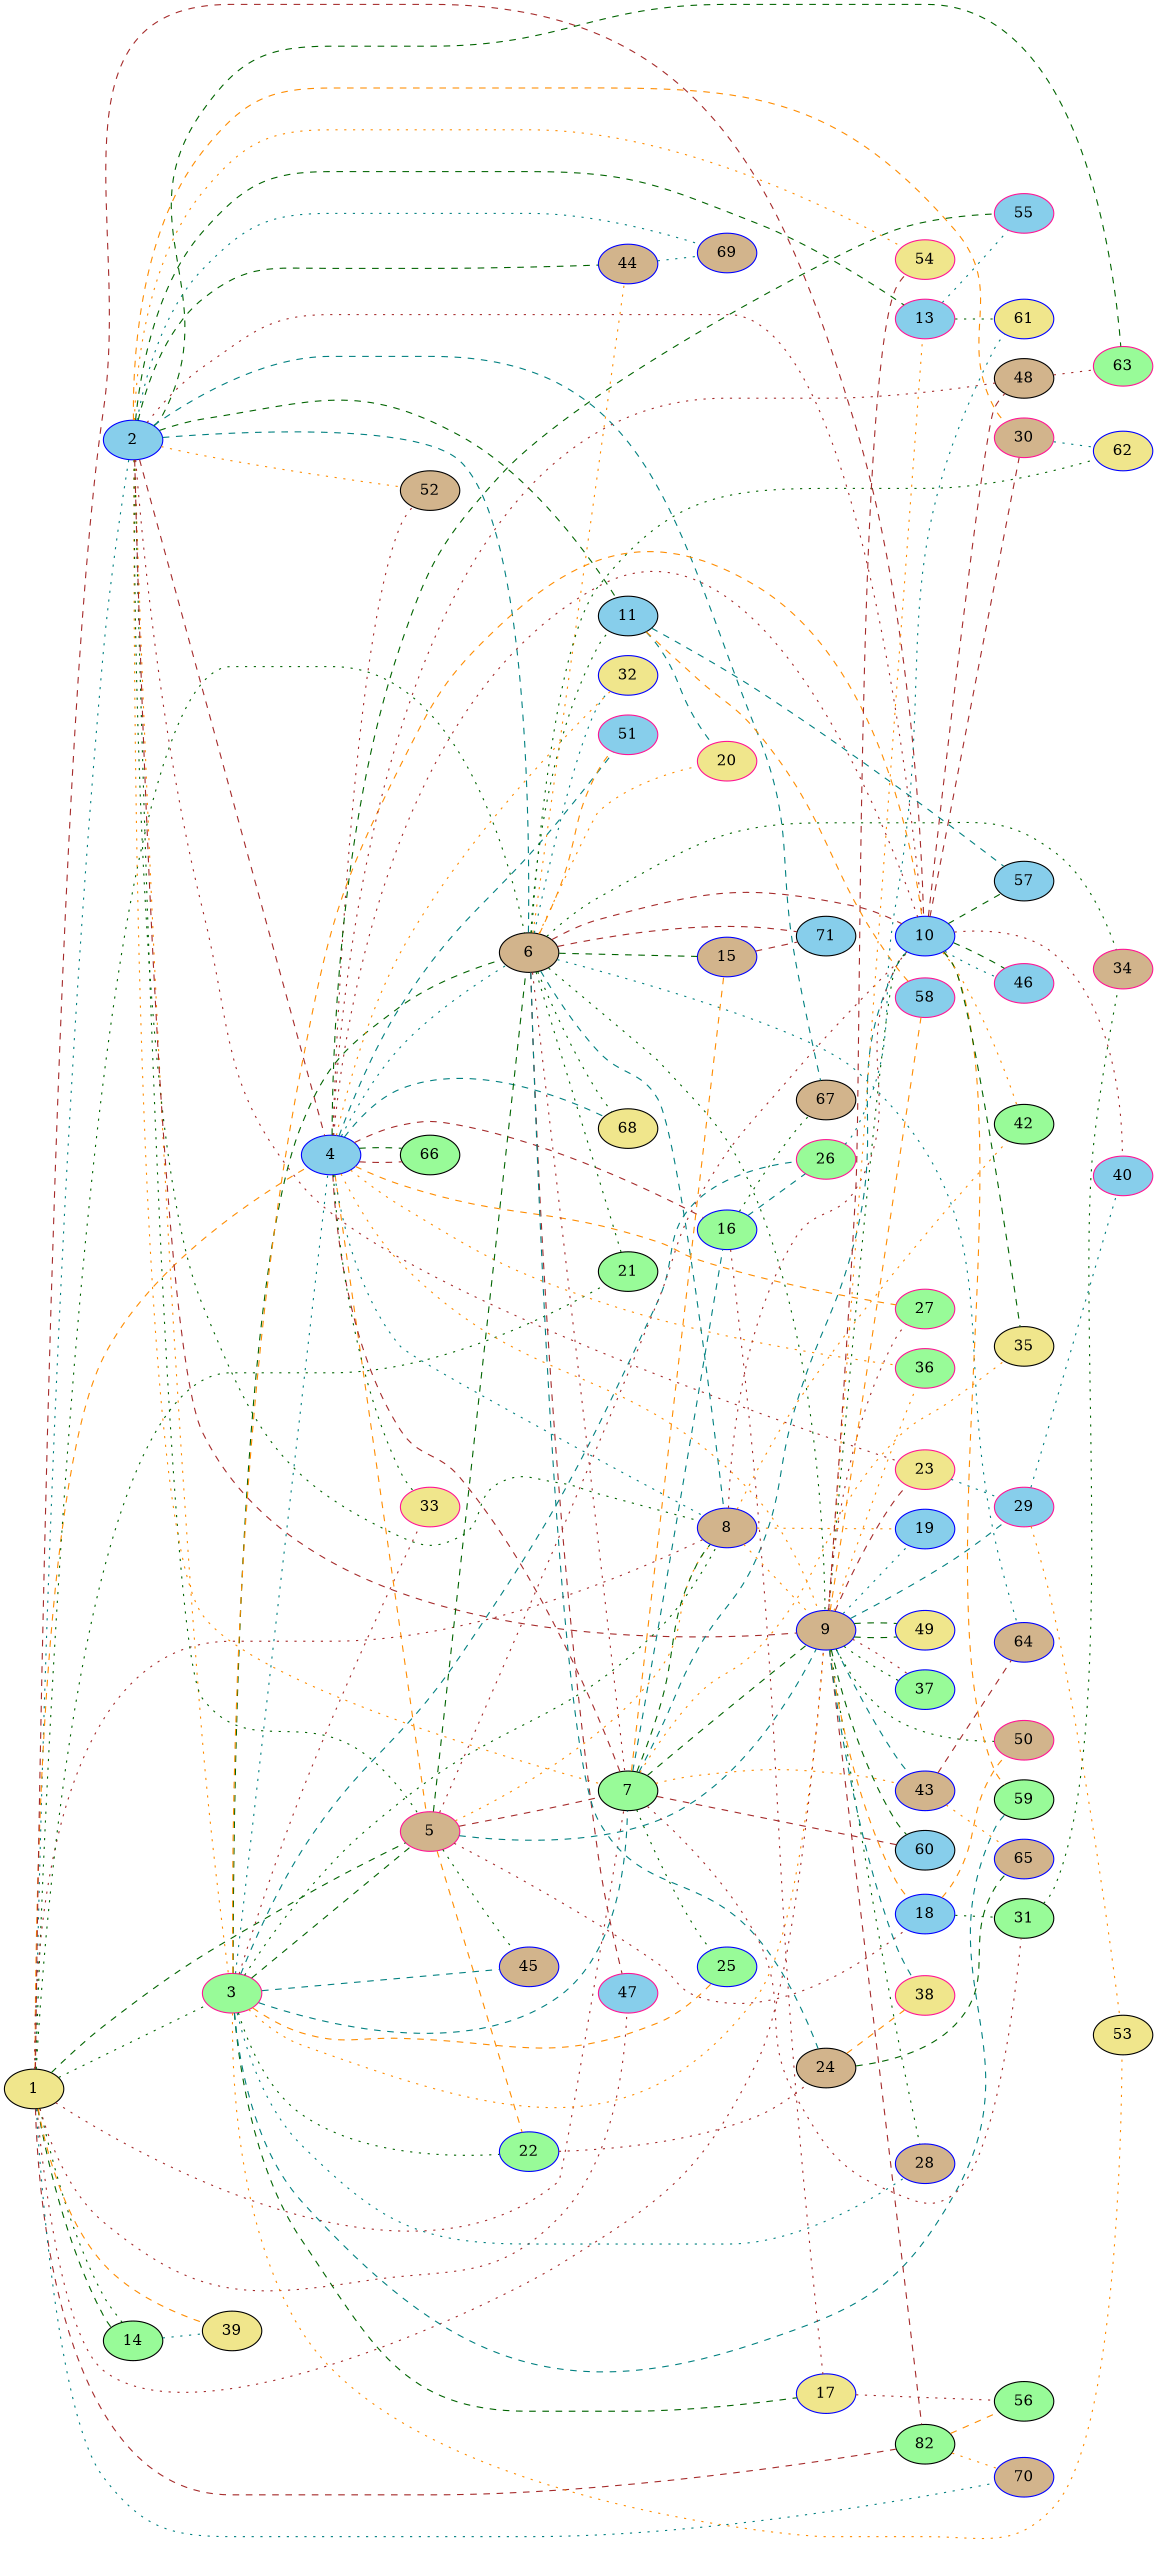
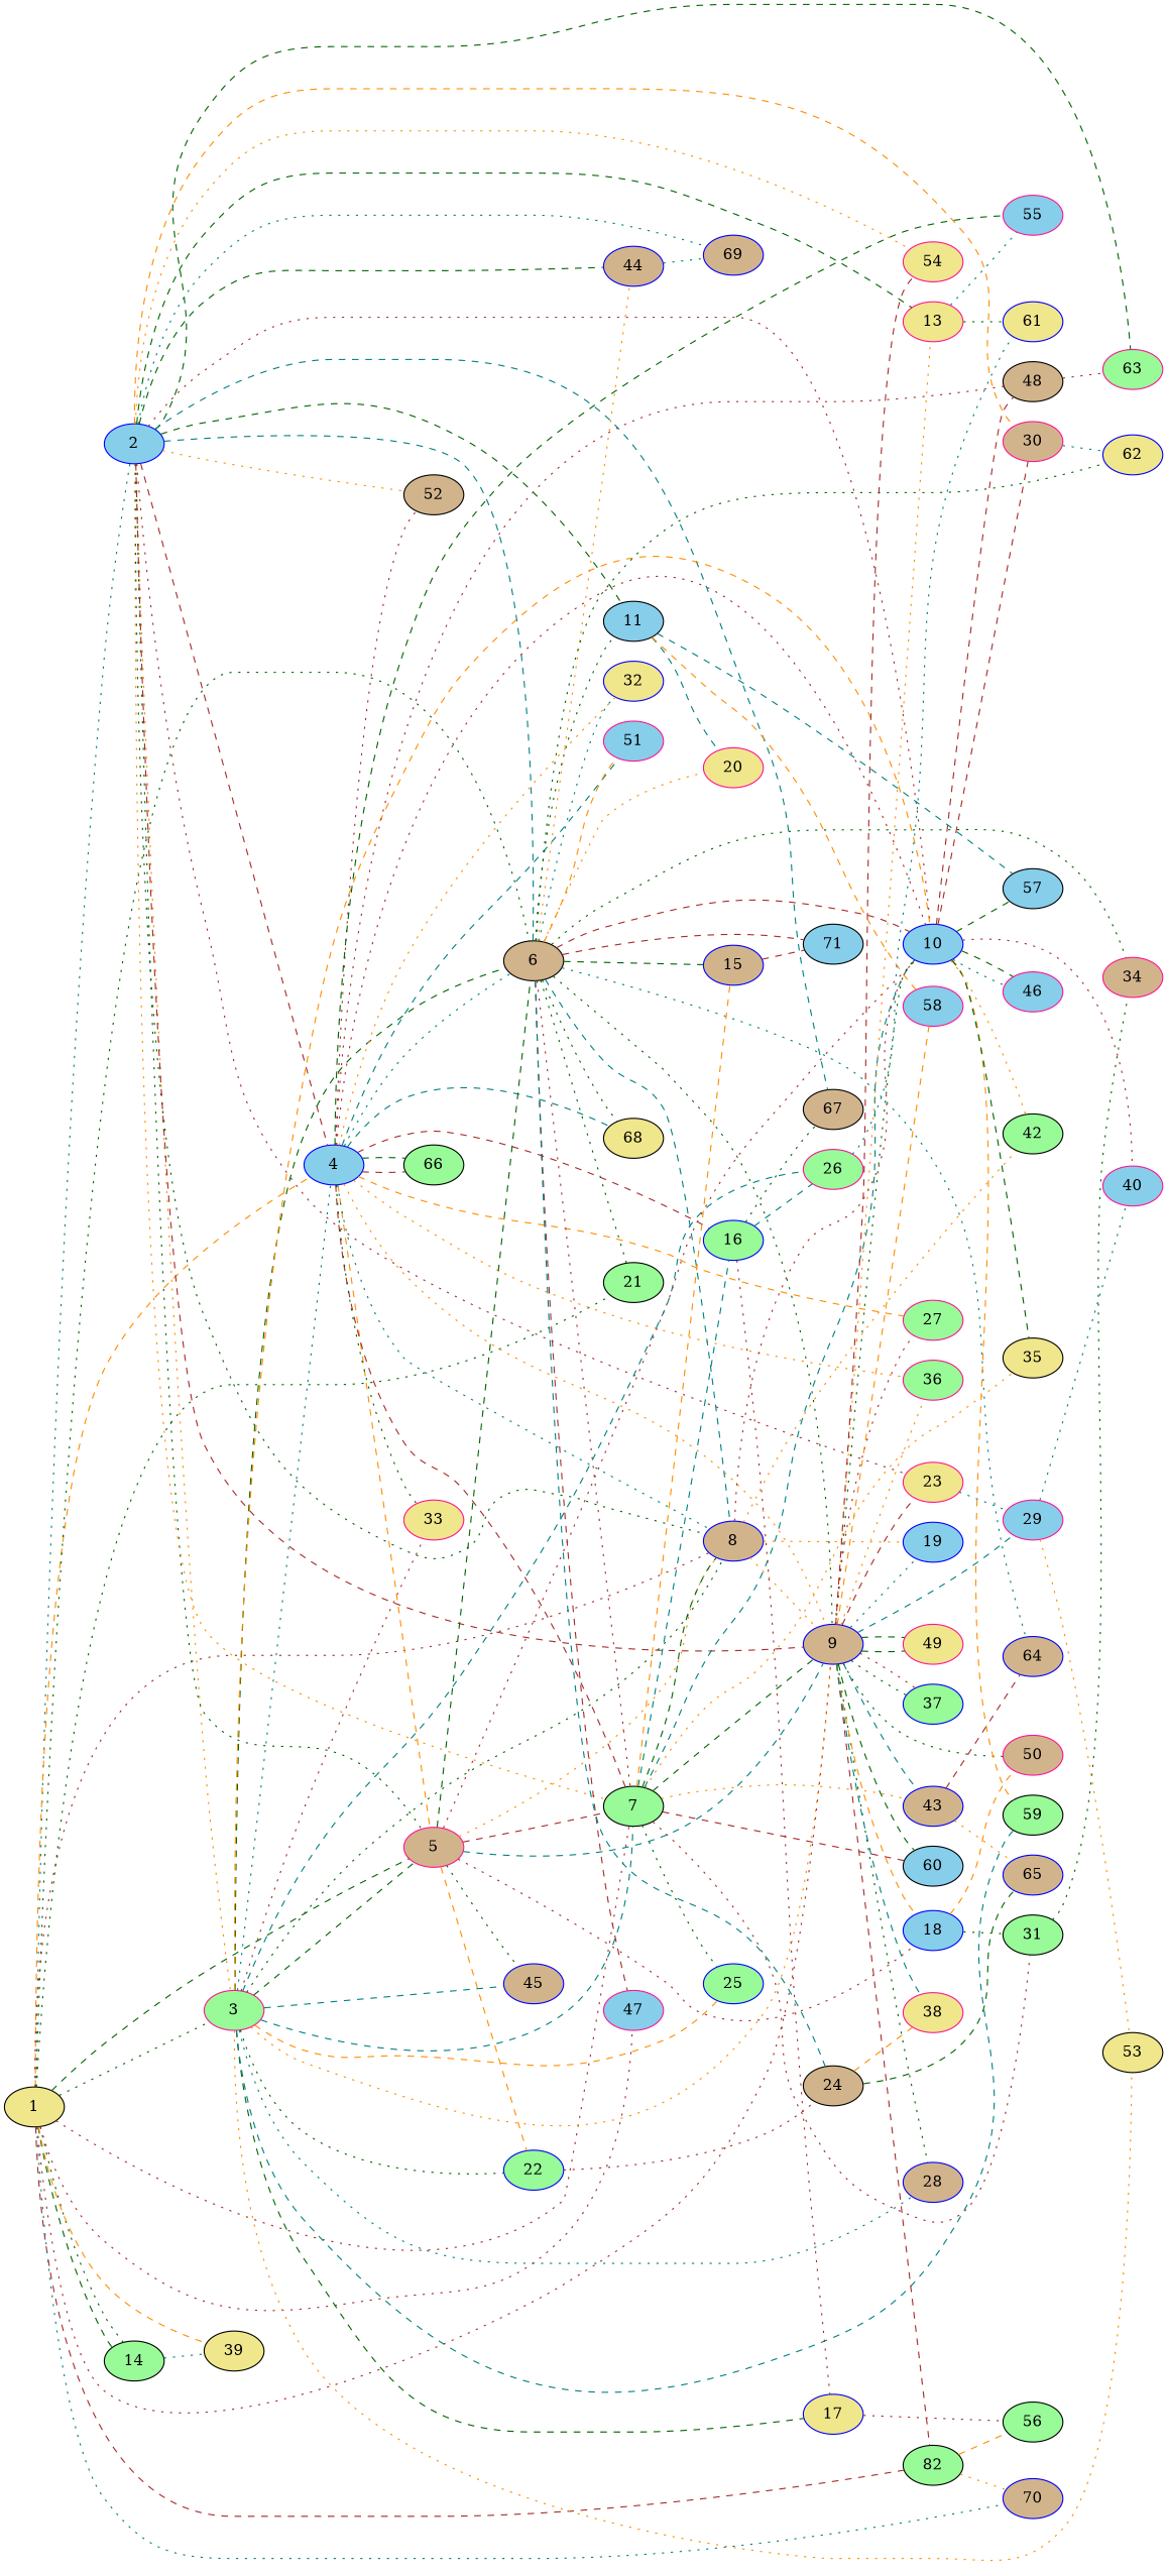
  graph {
    rankdir=LR
    node [color=blue fillcolor=tan style=filled]
    edge [color=darkgreen style=dotted]
    1 [color=black fillcolor=khaki]
    2 [fillcolor=skyblue]
    3 [color=deeppink fillcolor=palegreen]
    4 [fillcolor=skyblue]
    5 [color=deeppink]
    6 [color=black]
    7 [color=black fillcolor=palegreen]
    8
    9
    10 [fillcolor=skyblue]
    n11 [color=black fillcolor=palegreen label=82]
    14 [color=black fillcolor=palegreen]
    21 [color=black fillcolor=palegreen]
    39 [color=black fillcolor=khaki]
    47 [color=deeppink fillcolor=skyblue]
    70
    11 [color=black fillcolor=skyblue]
-   13 [color=deeppink fillcolor=skyblue]
+   13 [color=deeppink fillcolor=khaki]
    23 [color=deeppink fillcolor=khaki]
    30 [color=deeppink]
    44
    52 [color=black]
    54 [color=deeppink fillcolor=khaki]
    63 [color=deeppink fillcolor=palegreen]
    67 [color=black]
    69
    17 [fillcolor=khaki]
    22 [fillcolor=palegreen]
    25 [fillcolor=palegreen]
    26 [color=deeppink fillcolor=palegreen]
    28
    33 [color=deeppink fillcolor=khaki]
    45
    53 [color=black fillcolor=khaki]
    59 [color=black fillcolor=palegreen]
    16 [fillcolor=palegreen]
    27 [color=deeppink fillcolor=palegreen]
    32 [fillcolor=khaki]
    36 [color=deeppink fillcolor=palegreen]
    48 [color=black]
    51 [color=deeppink fillcolor=skyblue]
    55 [color=deeppink fillcolor=skyblue]
    66 [color=black fillcolor=palegreen]
    68 [color=black fillcolor=khaki]
    18 [fillcolor=skyblue]
    15
    20 [color=deeppink fillcolor=khaki]
    24 [color=black]
    34 [color=deeppink]
    62 [fillcolor=khaki]
    64
    71 [color=black fillcolor=skyblue]
    31 [color=black fillcolor=palegreen]
    35 [color=black fillcolor=khaki]
    43
    60 [color=black fillcolor=skyblue]
    19 [fillcolor=skyblue]
    42 [color=black fillcolor=palegreen]
    29 [color=deeppink fillcolor=skyblue]
    37 [fillcolor=palegreen]
    38 [color=deeppink fillcolor=khaki]
-   49 [fillcolor=khaki]
+   49 [color=deeppink fillcolor=khaki]
    50 [color=deeppink]
    58 [color=deeppink fillcolor=skyblue]
    40 [color=deeppink fillcolor=skyblue]
    46 [color=deeppink fillcolor=skyblue]
    57 [color=black fillcolor=skyblue]
    56 [color=black fillcolor=palegreen]
    61 [fillcolor=khaki]
    65
    1 -- 2 [color=teal]
    1 -- 3
    1 -- 4 [color=darkorange style=dashed]
    1 -- 5 [style=dashed]
    1 -- 6
    1 -- 7 [color=brown]
    1 -- 8 [color=brown]
    1 -- 9 [color=brown]
-   1 -- 10 [color=brown style=dashed]
    1 -- n11 [color=brown style=dashed]
    1 -- 14 [style=dashed]
    1 -- 14
    1 -- 21
    1 -- 39 [color=darkorange style=dashed]
    1 -- 47 [color=brown]
    1 -- 70 [color=teal]
    2 -- 3 [color=darkorange]
    2 -- 4 [color=brown style=dashed]
    2 -- 5
    2 -- 6 [color=teal style=dashed]
    2 -- 7 [color=darkorange]
    2 -- 8
    2 -- 9 [color=brown style=dashed]
    2 -- 10 [color=brown]
    2 -- 11 [style=dashed]
    2 -- 13 [style=dashed]
    2 -- 23 [color=brown]
    2 -- 30 [color=darkorange style=dashed]
    2 -- 44 [style=dashed]
    2 -- 52 [color=darkorange]
    2 -- 54 [color=darkorange]
    2 -- 63 [style=dashed]
    2 -- 67 [color=teal style=dashed]
    2 -- 69 [color=teal]
    3 -- 4 [color=teal]
    3 -- 5 [style=dashed]
    3 -- 6 [style=dashed]
    3 -- 7 [color=teal style=dashed]
    3 -- 8
    3 -- 9 [color=darkorange]
    3 -- 10 [color=darkorange style=dashed]
    3 -- 17 [style=dashed]
    3 -- 22
    3 -- 25 [color=darkorange style=dashed]
    3 -- 26 [color=teal style=dashed]
    3 -- 28 [color=teal]
    3 -- 33 [color=brown]
    3 -- 45 [color=teal style=dashed]
    3 -- 53 [color=darkorange]
    3 -- 59 [color=teal style=dashed]
    4 -- 5 [color=darkorange style=dashed]
    4 -- 6 [color=teal]
    4 -- 7 [color=brown style=dashed]
    4 -- 8 [color=teal]
    4 -- 9 [color=darkorange]
    4 -- 10 [color=brown]
    4 -- 52 [color=brown]
    4 -- 33
    4 -- 16 [color=brown style=dashed]
    4 -- 27 [color=darkorange style=dashed]
    4 -- 32 [color=darkorange]
    4 -- 36 [color=darkorange]
    4 -- 48 [color=brown]
    4 -- 51 [color=teal style=dashed]
    4 -- 55 [style=dashed]
    4 -- 66 [color=brown style=dashed]
    4 -- 66 [style=dashed]
    4 -- 68 [color=teal style=dashed]
    5 -- 6 [style=dashed]
    5 -- 7 [color=brown style=dashed]
    5 -- 8 [color=darkorange]
    5 -- 9 [color=teal style=dashed]
    5 -- 10 [color=brown]
    5 -- 22 [color=darkorange style=dashed]
    5 -- 45
    5 -- 18 [color=brown]
    6 -- 7 [color=brown]
    6 -- 8 [color=teal style=dashed]
    6 -- 9
    6 -- 10 [color=brown style=dashed]
    6 -- 21
    6 -- 47 [color=brown style=dashed]
    6 -- 11
    6 -- 44 [color=darkorange]
    6 -- 32 [color=teal]
    6 -- 51 [color=darkorange style=dashed]
    6 -- 68
    6 -- 15 [style=dashed]
    6 -- 20 [color=darkorange]
    6 -- 24 [color=teal style=dashed]
    6 -- 34
    6 -- 62
    6 -- 64 [color=teal]
    6 -- 71 [color=brown style=dashed]
    7 -- 8 [style=dashed]
    7 -- 9 [style=dashed]
    7 -- 10 [color=teal style=dashed]
    7 -- 25
    7 -- 16 [color=teal style=dashed]
    7 -- 15 [color=darkorange style=dashed]
    7 -- 31 [color=brown]
    7 -- 35 [color=darkorange]
    7 -- 43 [color=darkorange]
    7 -- 60 [color=brown style=dashed]
    8 -- 9 [color=darkorange]
    8 -- 10 [color=brown]
    8 -- 19 [color=darkorange]
    8 -- 42 [color=darkorange]
    9 -- 10
    9 -- n11 [color=brown style=dashed]
    9 -- 13 [color=darkorange]
    9 -- 23 [color=brown style=dashed]
    9 -- 54 [color=brown style=dashed]
    9 -- 28
    9 -- 27 [color=brown]
    9 -- 36 [color=darkorange]
    9 -- 18 [color=darkorange style=dashed]
    9 -- 43 [color=teal style=dashed]
    9 -- 60 [style=dashed]
    9 -- 19 [color=teal]
    9 -- 29 [color=teal style=dashed]
    9 -- 37
    9 -- 37 [color=brown]
    9 -- 38 [color=teal style=dashed]
    9 -- 49 [style=dashed]
    9 -- 49 [style=dashed]
    9 -- 50
    9 -- 58 [color=darkorange style=dashed]
    10 -- 30 [color=brown style=dashed]
    10 -- 59 [color=darkorange style=dashed]
    10 -- 48 [color=brown style=dashed]
    10 -- 35 [style=dashed]
    10 -- 42 [color=darkorange]
    10 -- 40 [color=brown]
    10 -- 46 [color=teal]
    10 -- 46 [style=dashed]
    10 -- 57 [style=dashed]
    n11 -- 70 [color=darkorange]
    n11 -- 56 [color=darkorange style=dashed]
    14 -- 39 [color=teal]
    11 -- 20 [color=teal style=dashed]
    11 -- 58 [color=darkorange style=dashed]
    11 -- 57 [color=teal style=dashed]
    13 -- 55 [color=teal]
    13 -- 61
    23 -- 29 [color=teal]
    30 -- 62 [color=teal]
    44 -- 69 [color=teal]
    17 -- 56 [color=brown]
    22 -- 24 [color=brown]
    26 -- 61 [color=teal]
    16 -- 67
    16 -- 17 [color=brown]
    16 -- 26 [color=teal style=dashed]
    48 -- 63 [color=brown]
    18 -- 31
    18 -- 50 [color=darkorange style=dashed]
    15 -- 71 [color=brown style=dashed]
    24 -- 38 [color=darkorange style=dashed]
    24 -- 65 [style=dashed]
    31 -- 34
    43 -- 64 [color=brown style=dashed]
    43 -- 65 [color=darkorange]
    29 -- 53 [color=darkorange]
    29 -- 40 [color=teal]
  }
